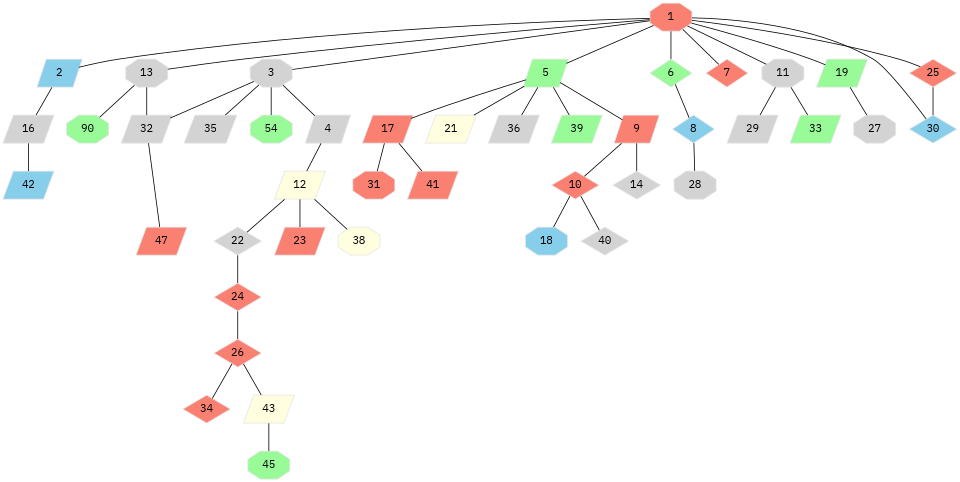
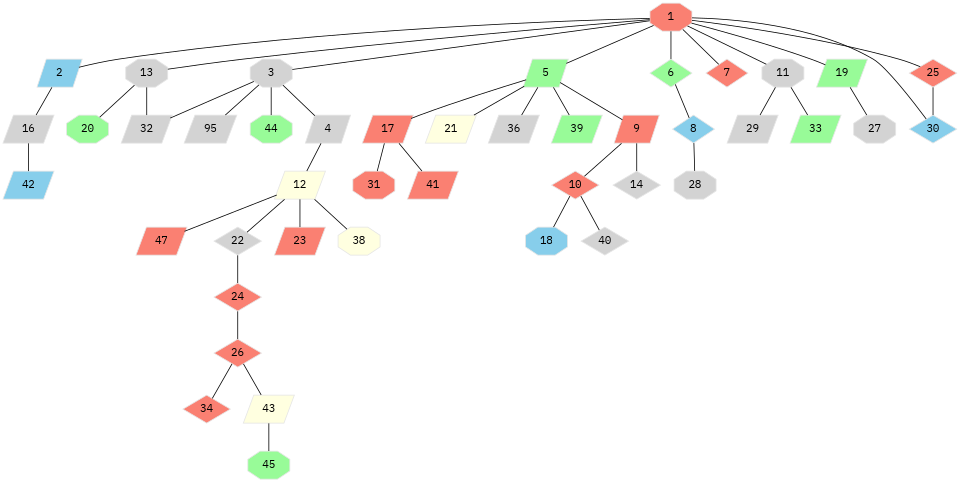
  graph {
    fontname="IBM Plex Mono"
    node [color=gray90 fillcolor=lightgrey fontname="IBM Plex Mono" shape=parallelogram style=filled]
    edge [fontname="IBM Plex Mono" weight=1.0]
    1 [fillcolor=salmon shape=octagon]
    2 [fillcolor=skyblue]
    3 [shape=octagon]
    5 [fillcolor=palegreen]
    6 [fillcolor=palegreen shape=diamond]
    7 [fillcolor=salmon shape=diamond]
    11 [shape=octagon]
    13 [shape=octagon]
    19 [fillcolor=palegreen]
    25 [fillcolor=salmon shape=diamond]
    30 [fillcolor=skyblue shape=diamond]
    16
    4
    32
-   35
-   44 [fillcolor=palegreen shape=octagon label=54]
+   35 [label=95]
+   44 [fillcolor=palegreen shape=octagon]
    9 [fillcolor=salmon]
    17 [fillcolor=salmon]
    21 [fillcolor=lightyellow]
    36
    39 [fillcolor=palegreen]
    8 [fillcolor=skyblue shape=diamond]
    29
    33 [fillcolor=palegreen]
-   20 [fillcolor=palegreen shape=octagon label=90]
+   20 [fillcolor=palegreen shape=octagon]
    27 [shape=octagon]
    42 [fillcolor=skyblue]
    12 [fillcolor=lightyellow]
    22 [shape=diamond]
    23 [fillcolor=salmon]
    n31 [fillcolor=salmon label=47]
    38 [fillcolor=lightyellow shape=octagon]
    10 [fillcolor=salmon shape=diamond]
    14 [shape=diamond]
    31 [fillcolor=salmon shape=octagon]
    41 [fillcolor=salmon]
    28 [shape=octagon]
    18 [fillcolor=skyblue shape=octagon]
    40 [shape=diamond]
    24 [fillcolor=salmon shape=diamond]
    26 [fillcolor=salmon shape=diamond]
    34 [fillcolor=salmon shape=diamond]
    43 [fillcolor=lightyellow]
    45 [fillcolor=palegreen shape=octagon]
    1 -- 2
    1 -- 3
    1 -- 5
    1 -- 6 [weight=2.0]
    1 -- 7
    1 -- 11
    1 -- 13
    1 -- 19
    1 -- 25
    1 -- 30
    2 -- 16
    3 -- 4
    3 -- 32
    3 -- 35
    3 -- 44
    5 -- 9
    5 -- 17
    5 -- 21
    5 -- 36
    5 -- 39
    6 -- 8 [weight=2.0]
    11 -- 29
    11 -- 33
    13 -- 32
    13 -- 20
    19 -- 27
    25 -- 30 [weight=2.0]
    16 -- 42
    4 -- 12
    9 -- 10
    9 -- 14
    17 -- 31
    17 -- 41
    8 -- 28
    12 -- 22
    12 -- 23
-   32 -- n31
+   12 -- n31
    12 -- 38
    22 -- 24
    10 -- 18
    10 -- 40
    24 -- 26
    26 -- 34
    26 -- 43
    43 -- 45
  }
